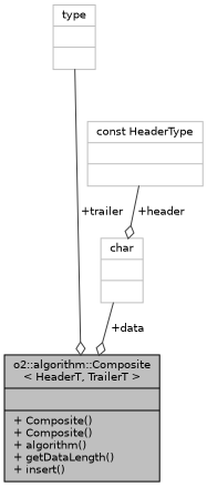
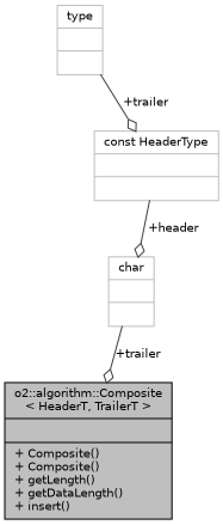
  digraph {
    node [color=grey75 fontname=Helvetica fontsize=10 shape=record]
    edge [arrowhead=odiamond color=grey25 fontname=Helvetica fontsize=10 labelfontname=Helvetica labelfontsize=10 style=solid]
-   n1 [color=black fillcolor=grey75 fontcolor=black height=0.2 label="{o2::algorithm::Composite\l\< HeaderT, TrailerT \>\n||+ Composite()\l+ Composite()\l+ algorithm()\l+ getDataLength()\l+ insert()\l}" style=filled width=0.4]
+   n1 [color=black fillcolor=grey75 fontcolor=black height=0.2 label="{o2::algorithm::Composite\l\< HeaderT, TrailerT \>\n||+ Composite()\l+ Composite()\l+ getLength()\l+ getDataLength()\l+ insert()\l}" style=filled width=0.4]
    n2 [height=0.2 label="{char\n||}" width=0.4]
    n3 [height=0.2 label="{type\n||}" width=0.4]
    n4 [height=0.2 label="{const HeaderType\n||}" width=0.4]
-   n2 -> n1 [label=" +data"]
-   n3 -> n1 [label=" +trailer"]
+   n2 -> n1 [label=" +trailer"]
+   n3 -> n4 [label=" +trailer"]
    n4 -> n2 [label=" +header"]
  }
